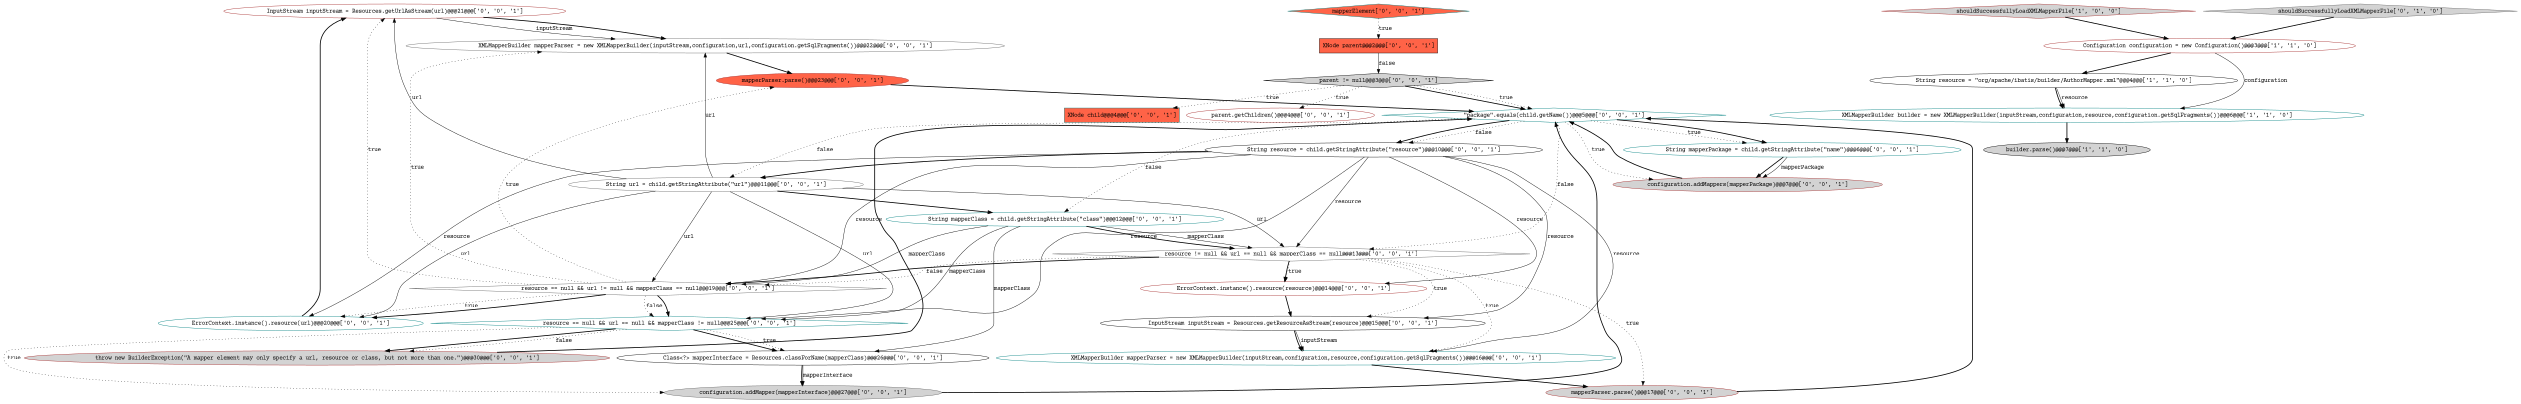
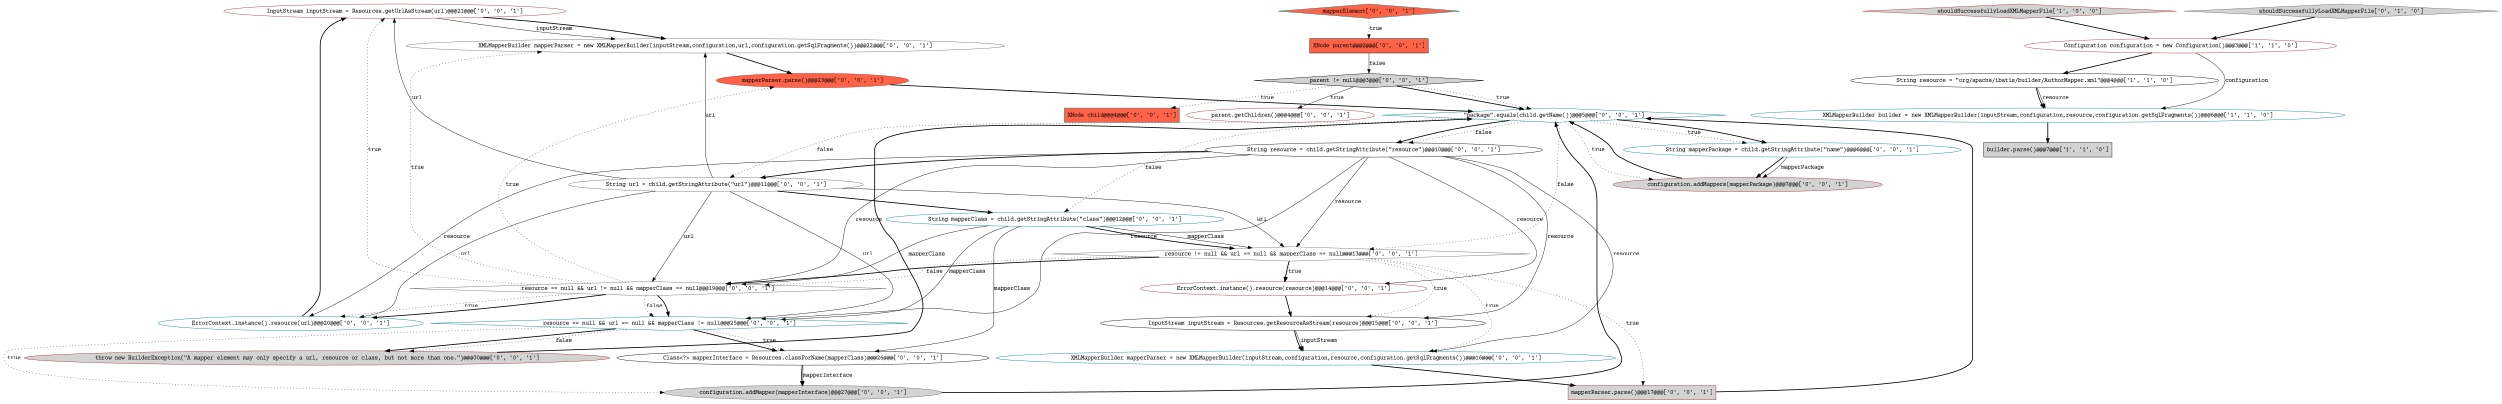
  digraph {
    fontname="Courier Prime"
    node [color=brown fillcolor=white fontname="Courier Prime" shape=ellipse style=filled]
    edge [fontname="Courier Prime" style=bold]
    n1 [label="InputStream inputStream = Resources.getUrlAsStream(url)@@@21@@@['0', '0', '1']"]
    n2 [color=gray40 label="XMLMapperBuilder mapperParser = new XMLMapperBuilder(inputStream,configuration,url,configuration.getSqlFragments())@@@22@@@['0', '0', '1']"]
    n3 [fillcolor=tomato label="mapperParser.parse()@@@23@@@['0', '0', '1']"]
    n4 [color=black fillcolor=lightgray label="parent != null@@@3@@@['0', '0', '1']" shape=diamond]
    n5 [color=teal label="\"package\".equals(child.getName())@@@5@@@['0', '0', '1']" shape=diamond]
    n6 [color=teal fillcolor=tomato label="XNode child@@@4@@@['0', '0', '1']" shape=box]
    n7 [label="parent.getChildren()@@@4@@@['0', '0', '1']"]
    n8 [color=gray40 label="resource != null && url == null && mapperClass == null@@@13@@@['0', '0', '1']" shape=diamond]
    n9 [color=gray40 label="String url = child.getStringAttribute(\"url\")@@@11@@@['0', '0', '1']"]
    n10 [color=teal label="String mapperClass = child.getStringAttribute(\"class\")@@@12@@@['0', '0', '1']"]
    n11 [color=teal label="String mapperPackage = child.getStringAttribute(\"name\")@@@6@@@['0', '0', '1']"]
    n12 [fillcolor=lightgray label="configuration.addMappers(mapperPackage)@@@7@@@['0', '0', '1']"]
    n13 [color=black label="String resource = child.getStringAttribute(\"resource\")@@@10@@@['0', '0', '1']"]
    n14 [color=teal label="XMLMapperBuilder mapperParser = new XMLMapperBuilder(inputStream,configuration,resource,configuration.getSqlFragments())@@@16@@@['0', '0', '1']"]
    n15 [color=gray40 label="resource == null && url != null && mapperClass == null@@@19@@@['0', '0', '1']" shape=diamond]
    n16 [label="ErrorContext.instance().resource(resource)@@@14@@@['0', '0', '1']"]
    n17 [color=black label="InputStream inputStream = Resources.getResourceAsStream(resource)@@@15@@@['0', '0', '1']"]
-   n18 [fillcolor=lightgray label="mapperParser.parse()@@@17@@@['0', '0', '1']"]
+   n18 [fillcolor=lightgray label="mapperParser.parse()@@@17@@@['0', '0', '1']" shape=box]
    n19 [color=teal label="ErrorContext.instance().resource(url)@@@20@@@['0', '0', '1']"]
    n20 [color=teal label="resource == null && url == null && mapperClass != null@@@25@@@['0', '0', '1']" shape=diamond]
    n21 [color=black label="Class<?> mapperInterface = Resources.classForName(mapperClass)@@@26@@@['0', '0', '1']"]
    n22 [color=gray40 fillcolor=lightgray label="configuration.addMapper(mapperInterface)@@@27@@@['0', '0', '1']"]
    n23 [color=black fillcolor=tomato label="XNode parent@@@2@@@['0', '0', '1']" shape=box]
    n24 [fillcolor=lightgray label="throw new BuilderException(\"A mapper element may only specify a url, resource or class, but not more than one.\")@@@30@@@['0', '0', '1']"]
    n25 [color=black label="String resource = \"org/apache/ibatis/builder/AuthorMapper.xml\"@@@4@@@['1', '1', '0']"]
    n26 [color=teal label="XMLMapperBuilder builder = new XMLMapperBuilder(inputStream,configuration,resource,configuration.getSqlFragments())@@@6@@@['1', '1', '0']"]
-   n27 [color=black fillcolor=lightgray label="builder.parse()@@@7@@@['1', '1', '0']"]
+   n27 [color=black fillcolor=lightgray label="builder.parse()@@@7@@@['1', '1', '0']" shape=box]
    n28 [color=teal fillcolor=tomato label="mapperElement['0', '0', '1']" shape=diamond]
    n29 [fillcolor=lightgray label="shouldSuccessfullyLoadXMLMapperFile['1', '0', '0']" shape=diamond]
    n30 [label="Configuration configuration = new Configuration()@@@3@@@['1', '1', '0']"]
    n31 [color=gray40 fillcolor=lightgray label="shouldSuccessfullyLoadXMLMapperFile['0', '1', '0']" shape=diamond]
    n1 -> n2 [label=inputStream style=solid]
    n1 -> n2
    n2 -> n3
    n3 -> n5
    n4 -> n5
    n4 -> n5 [label=true style=dotted]
    n4 -> n6 [label=true style=dotted]
-   n4 -> n7 [label=true style=dotted]
+   n4 -> n7 [label=true style=solid]
    n5 -> n8 [label=false style=dotted]
    n5 -> n9 [label=false style=dotted]
    n5 -> n10 [label=false style=dotted]
    n5 -> n11 [label=true style=dotted]
    n5 -> n11
    n5 -> n12 [label=true style=dotted]
    n5 -> n13 [label=false style=dotted]
    n5 -> n13
    n8 -> n14 [label=true style=dotted]
    n8 -> n15 [label=false style=dotted]
    n8 -> n15
    n8 -> n16
    n8 -> n16 [label=true style=dotted]
    n8 -> n17 [label=true style=dotted]
    n8 -> n18 [label=true style=dotted]
    n9 -> n1 [label=url style=solid]
    n9 -> n2 [label=url style=solid]
    n9 -> n8 [label=url style=solid]
    n9 -> n10
    n9 -> n15 [label=url style=solid]
    n9 -> n19 [label=url style=solid]
    n9 -> n20 [label=url style=solid]
    n10 -> n8
    n10 -> n8 [label=mapperClass style=solid]
    n10 -> n15 [label=mapperClass style=solid]
    n10 -> n20 [label=mapperClass style=solid]
    n10 -> n21 [label=mapperClass style=solid]
    n11 -> n12
    n11 -> n12 [label=mapperPackage style=solid]
    n12 -> n5
    n13 -> n8 [label=resource style=solid]
    n13 -> n9
    n13 -> n14 [label=resource style=solid]
    n13 -> n15 [label=resource style=solid]
    n13 -> n16 [label=resource style=solid]
    n13 -> n17 [label=resource style=solid]
    n13 -> n19 [label=resource style=solid]
    n13 -> n20 [label=resource style=solid]
    n14 -> n18
    n15 -> n1 [label=true style=dotted]
    n15 -> n2 [label=true style=dotted]
    n15 -> n3 [label=true style=dotted]
    n15 -> n19
    n15 -> n19 [label=true style=dotted]
    n15 -> n20
    n15 -> n20 [label=false style=dotted]
    n16 -> n17
    n17 -> n14
    n17 -> n14 [label=inputStream style=solid]
    n18 -> n5
    n19 -> n1
    n20 -> n21
    n20 -> n21 [label=true style=dotted]
    n20 -> n22 [label=true style=dotted]
    n20 -> n24
    n20 -> n24 [label=false style=dotted]
    n21 -> n22
    n21 -> n22 [label=mapperInterface style=solid]
    n22 -> n5
    n23 -> n4 [label=false style=solid]
    n24 -> n5
    n25 -> n26
    n25 -> n26 [label=resource style=solid]
    n26 -> n27
    n28 -> n23 [label=true style=dotted]
    n29 -> n30
    n30 -> n25
    n30 -> n26 [label=configuration style=solid]
    n31 -> n30
  }
